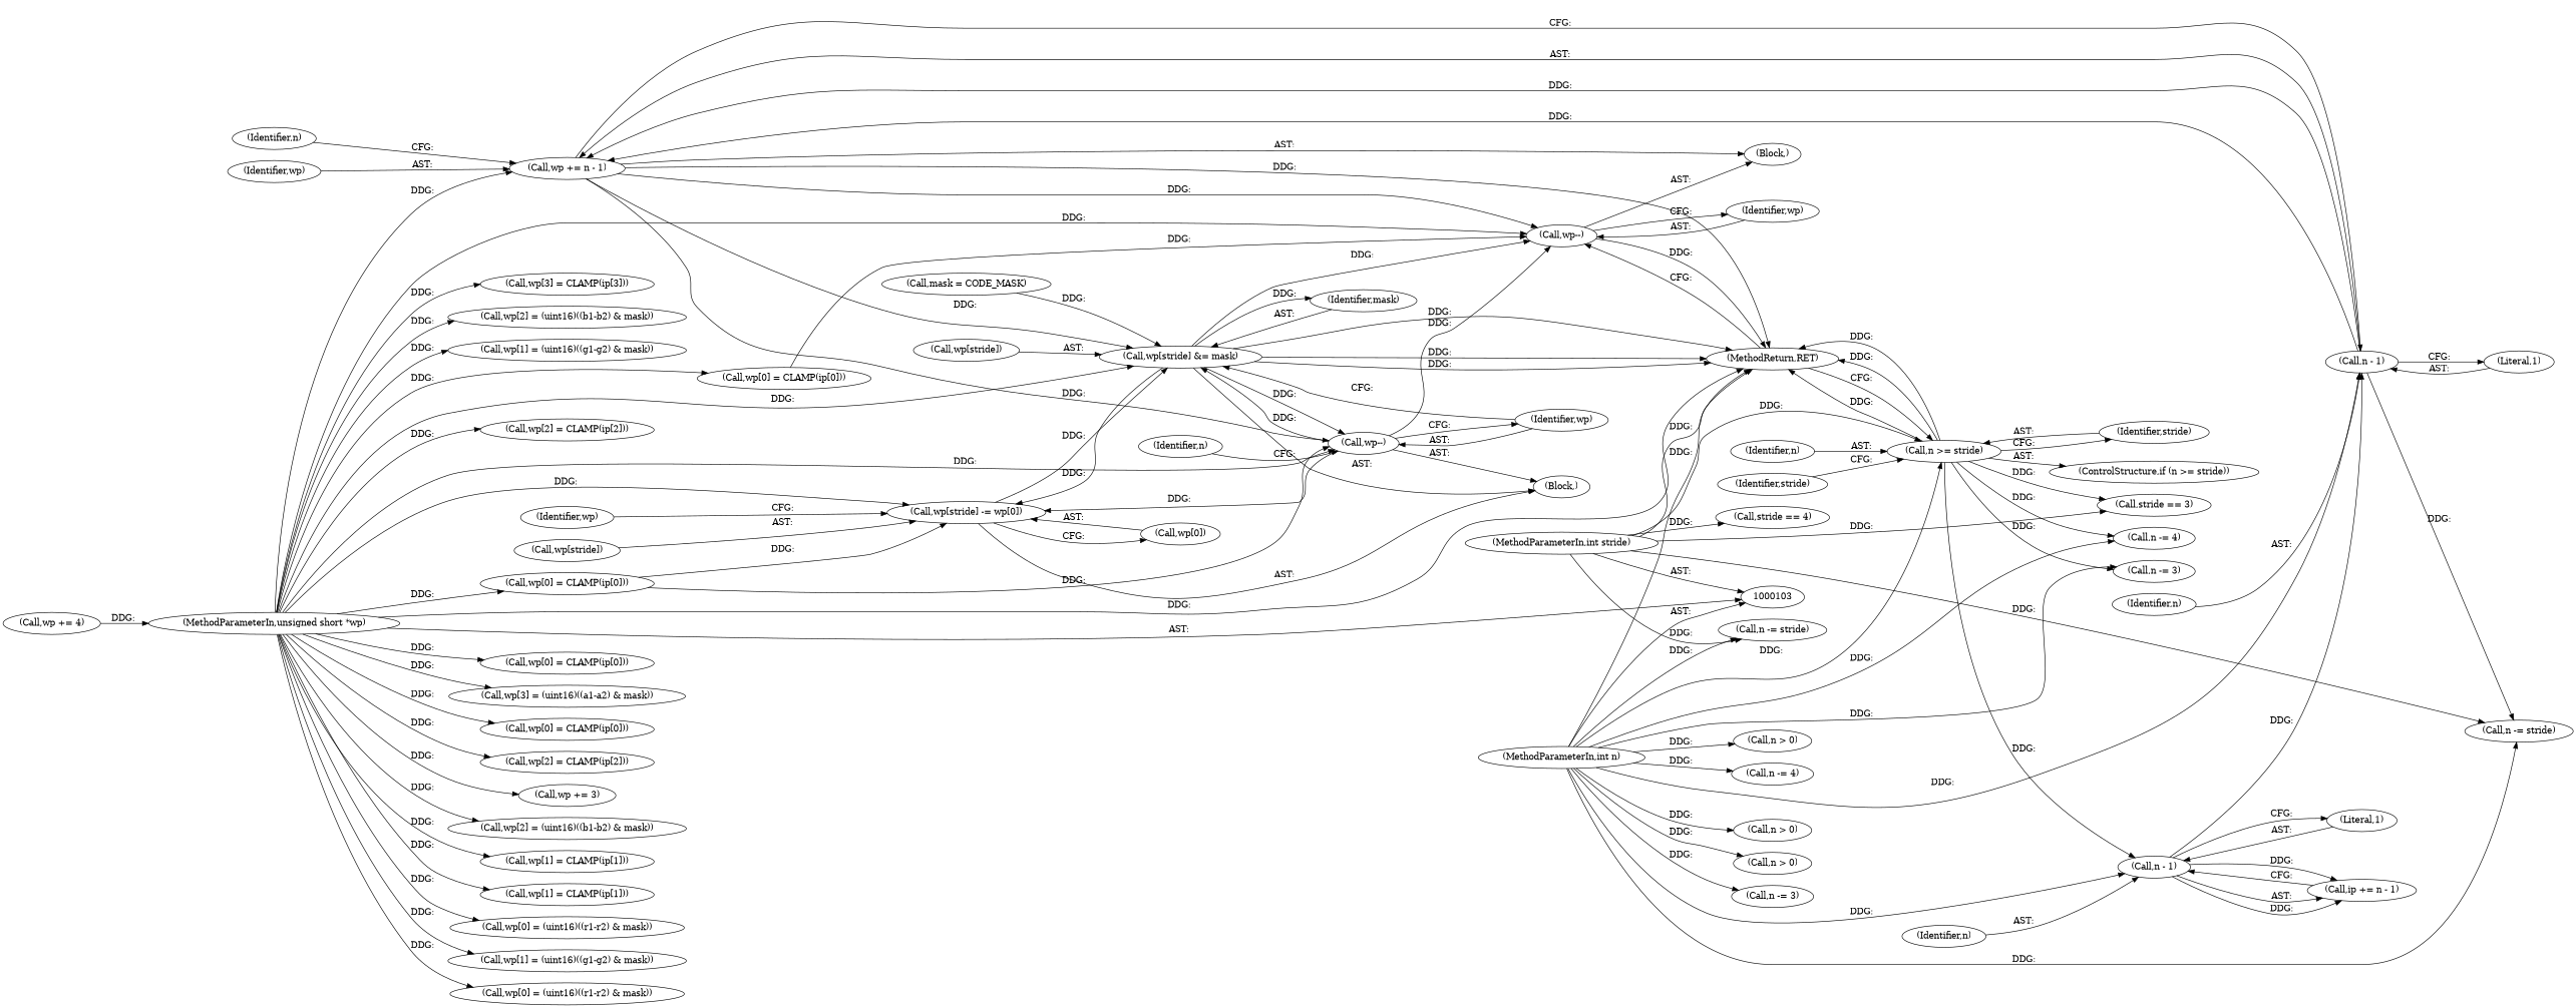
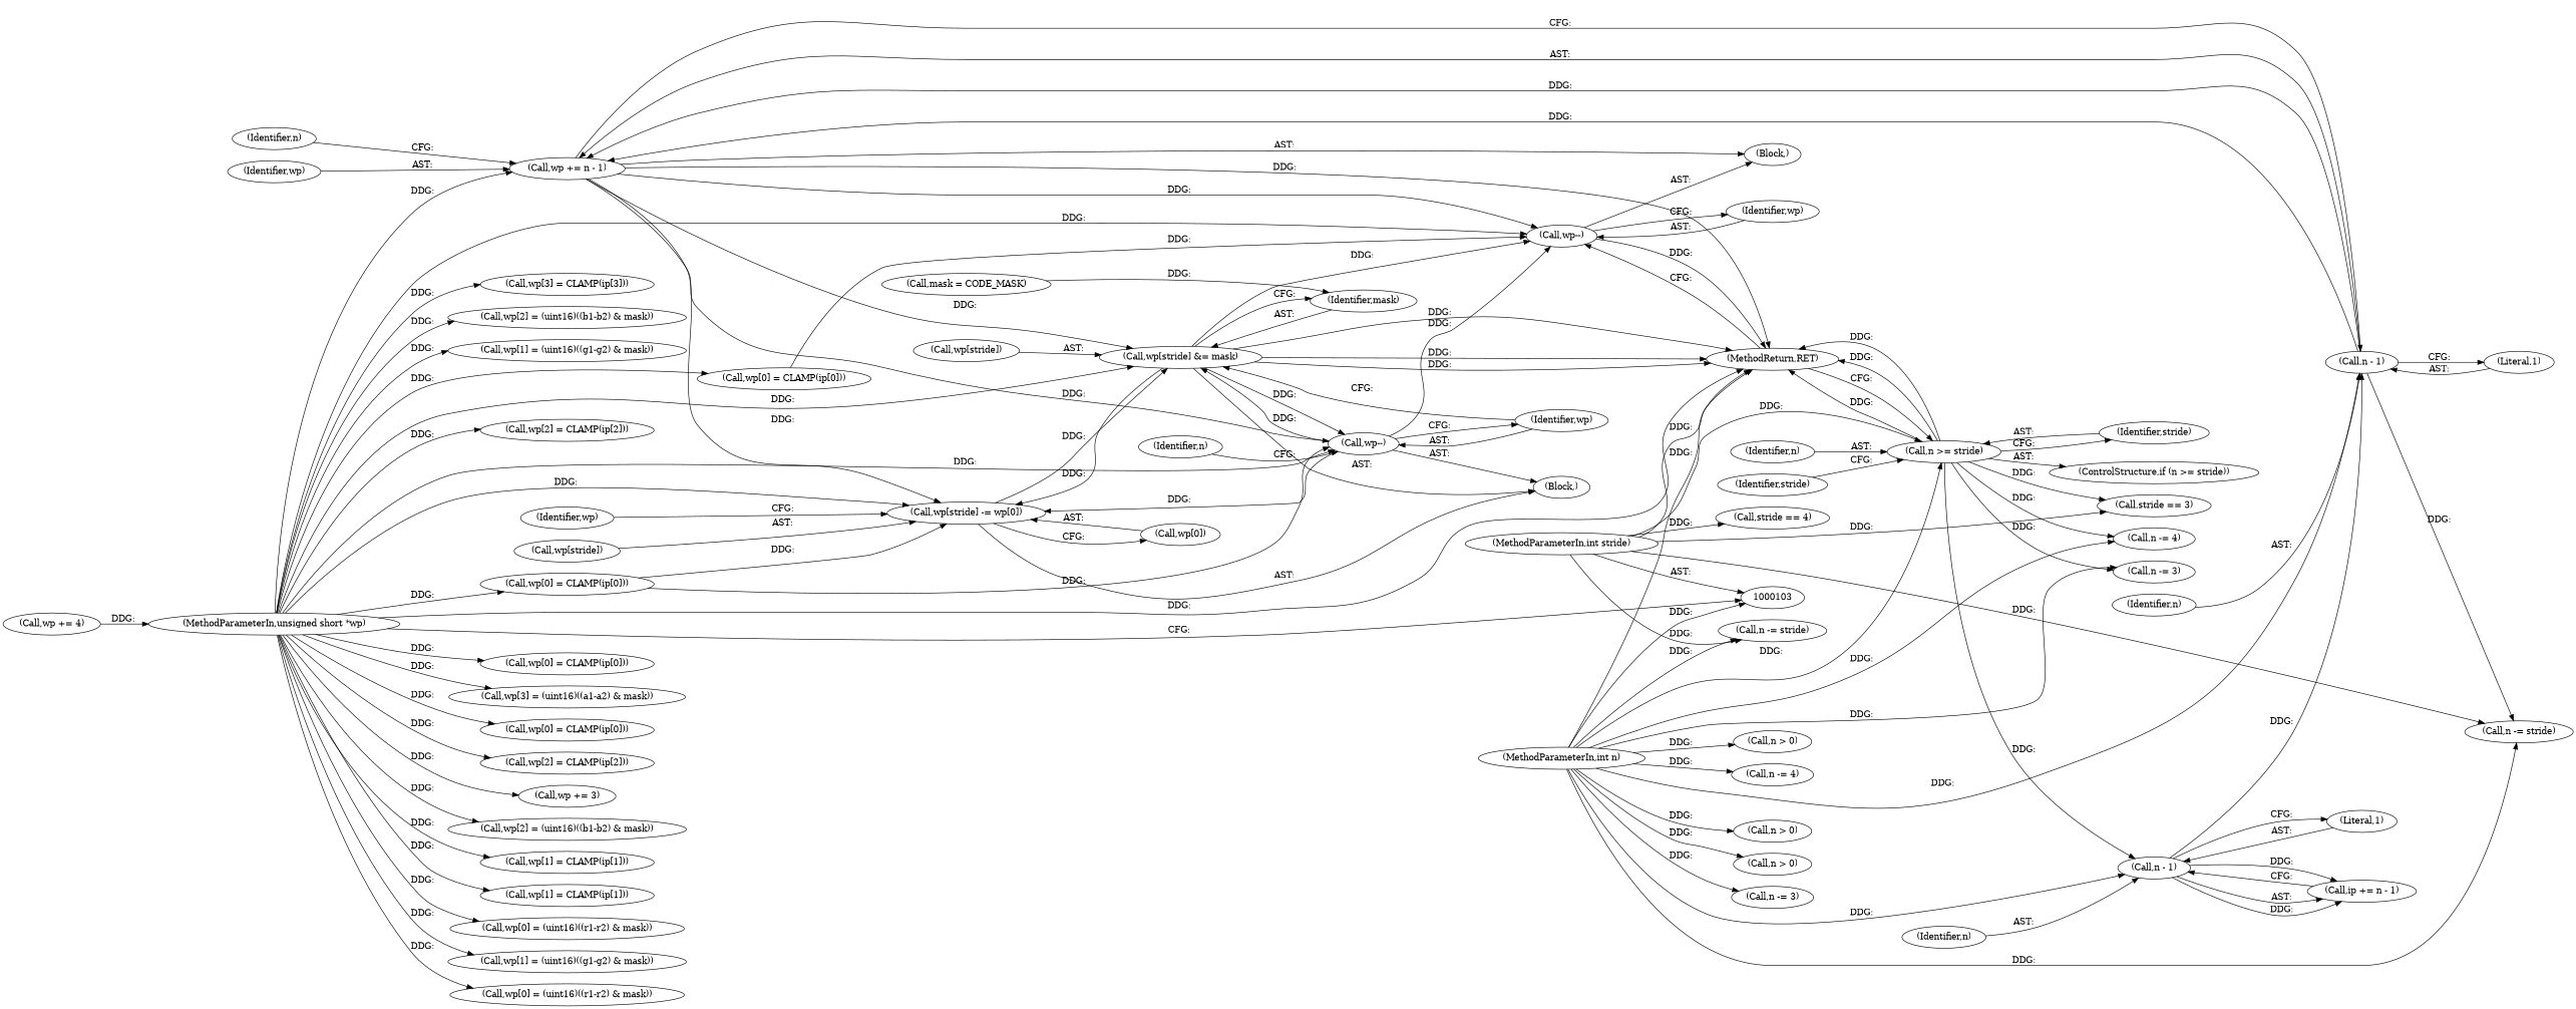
  digraph {
    rankdir=LR
    n1 [label="(Call,wp += n - 1)"]
    n2 [label="(Call,n - 1)"]
    n3 [label="(Call,wp[stride] -= wp[0])"]
    n4 [label="(Call,wp[stride] &= mask)"]
    n5 [label="(Call,wp--)"]
    n6 [label="(Call,wp--)"]
    n7 [label="(Block,)"]
    n8 [label="(MethodReturn,RET)"]
    n9 [label="(Literal,1)"]
    n10 [label="(Call,n -= stride)"]
    n11 [label="(Block,)"]
    n12 [label="(Call,wp[0])"]
    n13 [label="(Identifier,mask)"]
    n14 [label="(Identifier,wp)"]
    n15 [label="(Identifier,wp)"]
    n16 [label="(Call,n >= stride)"]
    n17 [label="(Call,n - 1)"]
    n18 [label="(Literal,1)"]
    n19 [label="(Call,ip += n - 1)"]
    n20 [label="(Call,n -= 3)"]
    n21 [label="(Call,n -= 4)"]
    n22 [label="(Call,stride == 3)"]
    n23 [label="(ControlStructure,if (n >= stride))"]
    n24 [label="(Identifier,stride)"]
    n25 [label="(MethodParameterIn,int n)"]
    n26 [label="(Call,n > 0)"]
    n27 [label="(Call,n -= 3)"]
    n28 [label="(Call,n > 0)"]
    n29 [label="(Call,n -= 4)"]
    n30 [label="(Call,n -= stride)"]
    n31 [label="(Call,n > 0)"]
    1000103
    n33 [label="(MethodParameterIn,int stride)"]
    n34 [label="(Call,stride == 4)"]
    n35 [label="(MethodParameterIn,unsigned short *wp)"]
    n36 [label="(Call,wp[0] = CLAMP(ip[0]))"]
    n37 [label="(Call,wp[0] = CLAMP(ip[0]))"]
    n38 [label="(Call,wp[3] = (uint16)((a1-a2) & mask))"]
    n39 [label="(Call,wp[0] = CLAMP(ip[0]))"]
    n40 [label="(Call,wp[0] = CLAMP(ip[0]))"]
    n41 [label="(Call,wp[2] = CLAMP(ip[2]))"]
    n42 [label="(Call,wp += 3)"]
    n43 [label="(Call,wp[2] = (uint16)((b1-b2) & mask))"]
    n44 [label="(Call,wp[1] = CLAMP(ip[1]))"]
    n45 [label="(Call,wp[1] = CLAMP(ip[1]))"]
    n46 [label="(Call,wp[0] = (uint16)((r1-r2) & mask))"]
    n47 [label="(Call,wp[1] = (uint16)((g1-g2) & mask))"]
    n48 [label="(Call,wp[0] = (uint16)((r1-r2) & mask))"]
    n49 [label="(Call,wp[3] = CLAMP(ip[3]))"]
    n50 [label="(Call,wp[2] = (uint16)((b1-b2) & mask))"]
    n51 [label="(Call,wp[1] = (uint16)((g1-g2) & mask))"]
    n52 [label="(Call,wp[2] = CLAMP(ip[2]))"]
    n53 [label="(Call,wp += 4)"]
    n54 [label="(Identifier,n)"]
    n55 [label="(Identifier,n)"]
    n56 [label="(Identifier,n)"]
    n57 [label="(Identifier,wp)"]
    n58 [label="(Call,wp[stride])"]
    n59 [label="(Call,mask = CODE_MASK)"]
    n60 [label="(Identifier,n)"]
    n61 [label="(Identifier,stride)"]
    n62 [label="(Identifier,n)"]
    n63 [label="(Call,wp[stride])"]
    n64 [label="(Identifier,wp)"]
    n1 -> n2 [label="CFG: "]
+   n1 -> n3 [label="DDG: "]
    n1 -> n4 [label="DDG: "]
    n1 -> n5 [label="DDG: "]
    n1 -> n6 [label="DDG: "]
    n1 -> n7 [label="AST: "]
    n1 -> n8 [label="DDG: "]
    n2 -> n1 [label="AST: "]
    n2 -> n1 [label="DDG: "]
    n2 -> n1 [label="DDG: "]
    n2 -> n9 [label="CFG: "]
    n2 -> n10 [label="DDG: "]
    n3 -> n4 [label="DDG: "]
    n3 -> n11 [label="AST: "]
    n3 -> n12 [label="CFG: "]
    n4 -> n3 [label="DDG: "]
    n4 -> n5 [label="DDG: "]
    n4 -> n6 [label="DDG: "]
    n4 -> n8 [label="DDG: "]
    n4 -> n8 [label="DDG: "]
    n4 -> n8 [label="DDG: "]
    n4 -> n11 [label="AST: "]
-   n4 -> n13 [label="DDG: "]
+   n4 -> n13 [label="CFG: "]
    n5 -> n3 [label="DDG: "]
    n5 -> n4 [label="DDG: "]
    n5 -> n6 [label="DDG: "]
    n5 -> n11 [label="AST: "]
    n5 -> n14 [label="CFG: "]
    n6 -> n7 [label="AST: "]
    n6 -> n8 [label="DDG: "]
    n6 -> n15 [label="CFG: "]
    n8 -> n6 [label="CFG: "]
    n8 -> n16 [label="CFG: "]
    n9 -> n2 [label="AST: "]
    n12 -> n3 [label="AST: "]
    n13 -> n4 [label="AST: "]
    n14 -> n4 [label="CFG: "]
    n14 -> n5 [label="AST: "]
    n15 -> n6 [label="AST: "]
    n16 -> n8 [label="DDG: "]
    n16 -> n8 [label="DDG: "]
    n16 -> n8 [label="DDG: "]
    n16 -> n17 [label="DDG: "]
    n16 -> n20 [label="DDG: "]
    n16 -> n21 [label="DDG: "]
    n16 -> n22 [label="DDG: "]
    n16 -> n23 [label="AST: "]
    n16 -> n24 [label="CFG: "]
    n17 -> n2 [label="DDG: "]
    n17 -> n18 [label="CFG: "]
    n17 -> n19 [label="AST: "]
    n17 -> n19 [label="DDG: "]
    n17 -> n19 [label="DDG: "]
    n18 -> n17 [label="AST: "]
    n19 -> n17 [label="CFG: "]
    n24 -> n16 [label="AST: "]
    n25 -> n2 [label="DDG: "]
    n25 -> n8 [label="DDG: "]
    n25 -> n10 [label="DDG: "]
    n25 -> n16 [label="DDG: "]
    n25 -> n17 [label="DDG: "]
    n25 -> n20 [label="DDG: "]
    n25 -> n21 [label="DDG: "]
    n25 -> n26 [label="DDG: "]
    n25 -> n27 [label="DDG: "]
    n25 -> n28 [label="DDG: "]
    n25 -> n29 [label="DDG: "]
    n25 -> n30 [label="DDG: "]
    n25 -> n31 [label="DDG: "]
-   n25 -> 1000103 [label="AST: "]
+   n25 -> 1000103 [label="DDG: "]
    n33 -> n8 [label="DDG: "]
    n33 -> n10 [label="DDG: "]
    n33 -> n16 [label="DDG: "]
    n33 -> n22 [label="DDG: "]
    n33 -> n30 [label="DDG: "]
    n33 -> 1000103 [label="AST: "]
    n33 -> n34 [label="DDG: "]
    n35 -> n1 [label="DDG: "]
    n35 -> n3 [label="DDG: "]
    n35 -> n4 [label="DDG: "]
    n35 -> n5 [label="DDG: "]
    n35 -> n6 [label="DDG: "]
    n35 -> n8 [label="DDG: "]
-   n35 -> 1000103 [label="AST: "]
+   n35 -> 1000103 [label="CFG: "]
    n35 -> n36 [label="DDG: "]
    n35 -> n37 [label="DDG: "]
    n35 -> n38 [label="DDG: "]
    n35 -> n39 [label="DDG: "]
    n35 -> n40 [label="DDG: "]
    n35 -> n41 [label="DDG: "]
    n35 -> n42 [label="DDG: "]
    n35 -> n43 [label="DDG: "]
    n35 -> n44 [label="DDG: "]
    n35 -> n45 [label="DDG: "]
    n35 -> n46 [label="DDG: "]
    n35 -> n47 [label="DDG: "]
    n35 -> n48 [label="DDG: "]
    n35 -> n49 [label="DDG: "]
    n35 -> n50 [label="DDG: "]
    n35 -> n51 [label="DDG: "]
    n35 -> n52 [label="DDG: "]
    n36 -> n6 [label="DDG: "]
    n39 -> n3 [label="DDG: "]
    n39 -> n5 [label="DDG: "]
    n53 -> n35 [label="DDG: "]
    n54 -> n1 [label="CFG: "]
    n55 -> n17 [label="AST: "]
    n56 -> n2 [label="AST: "]
    n57 -> n3 [label="CFG: "]
    n58 -> n4 [label="AST: "]
-   n59 -> n4 [label="DDG: "]
+   n59 -> n13 [label="DDG: "]
    n60 -> n5 [label="CFG: "]
    n61 -> n16 [label="CFG: "]
    n62 -> n16 [label="AST: "]
    n63 -> n3 [label="AST: "]
    n64 -> n1 [label="AST: "]
  }
